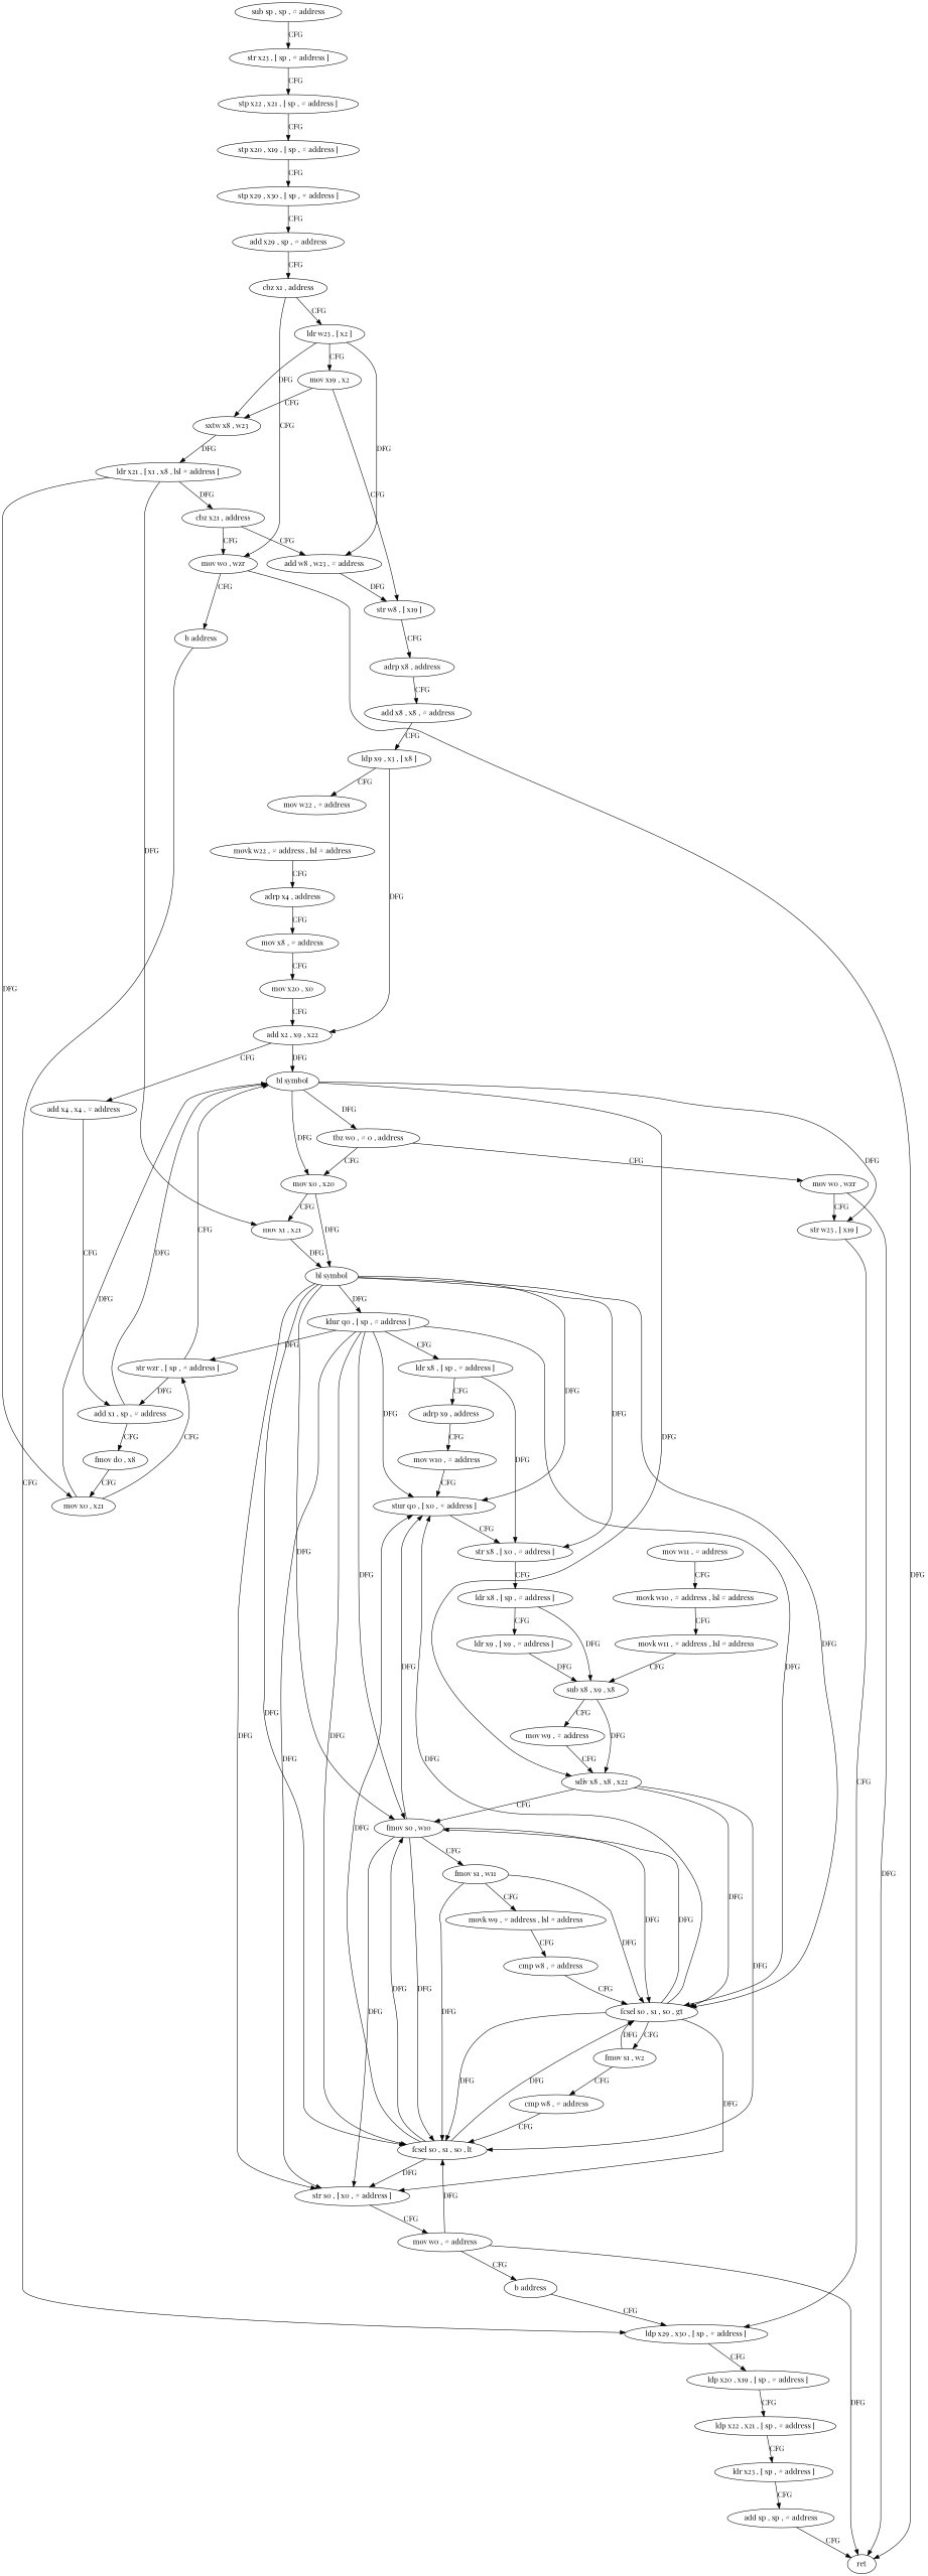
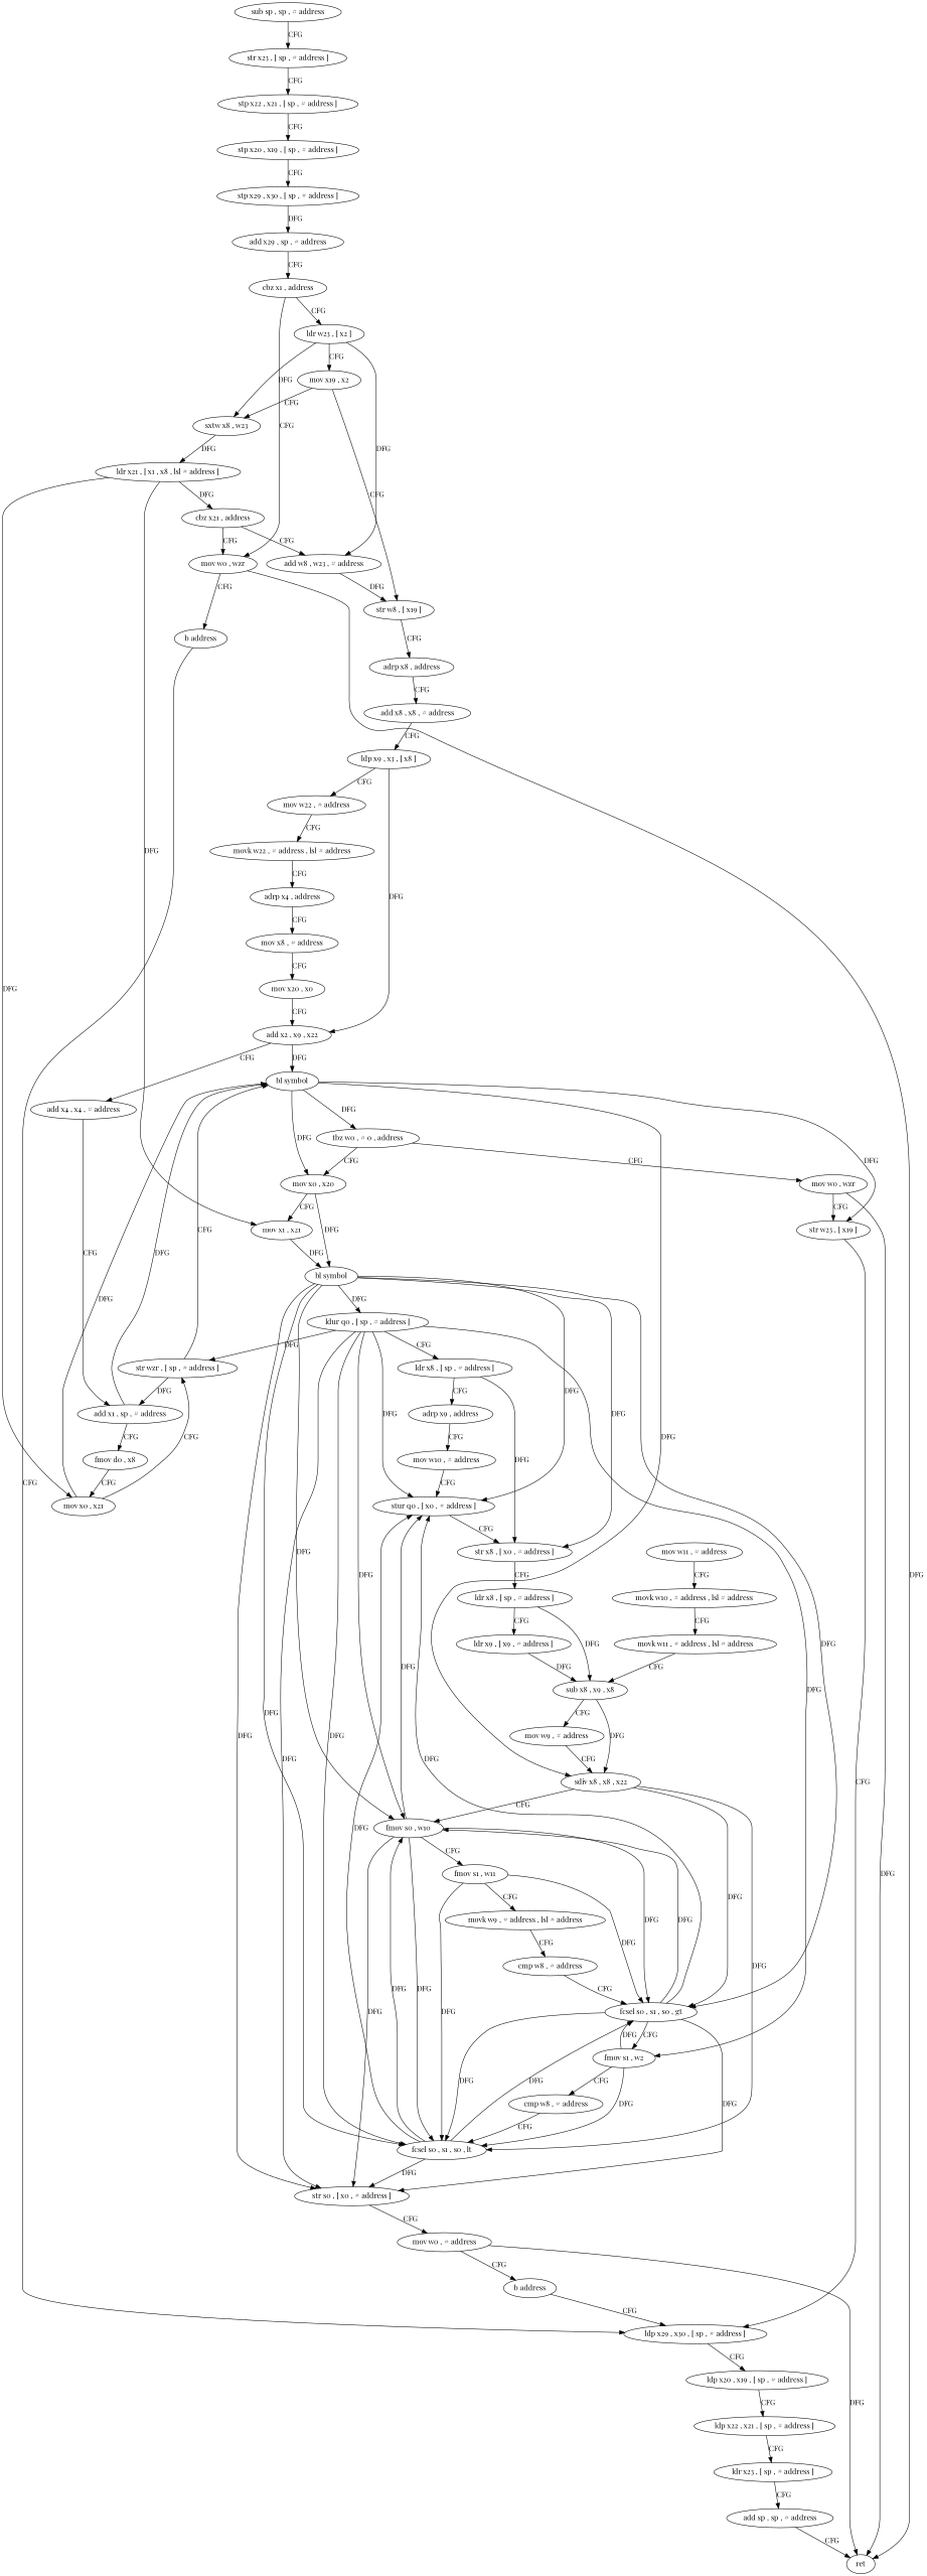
  digraph {
    fontname="Playfair Display"
    node [fontname="Playfair Display"]
    edge [fontname="Playfair Display"]
    n1 [label="sub sp , sp , # address"]
    n2 [label="str x23 , [ sp , # address ]"]
    n3 [label="stp x22 , x21 , [ sp , # address ]"]
    n4 [label="stp x20 , x19 , [ sp , # address ]"]
    n5 [label="stp x29 , x30 , [ sp , # address ]"]
    n6 [label="add x29 , sp , # address"]
    n7 [label="cbz x1 , address"]
    n8 [label="mov w0 , wzr"]
    n9 [label="ldr w23 , [ x2 ]"]
    n10 [label="b address"]
    n11 [label=ret]
    n12 [label="mov x19 , x2"]
    n13 [label="sxtw x8 , w23"]
    n14 [label="add w8 , w23 , # address"]
    n15 [label="ldp x29 , x30 , [ sp , # address ]"]
    n16 [label="str w8 , [ x19 ]"]
    n17 [label="ldr x21 , [ x1 , x8 , lsl # address ]"]
    n18 [label="ldp x20 , x19 , [ sp , # address ]"]
    n19 [label="ldp x22 , x21 , [ sp , # address ]"]
    n20 [label="adrp x8 , address"]
    n21 [label="cbz x21 , address"]
    n22 [label="mov x0 , x21"]
    n23 [label="mov x1 , x21"]
    n24 [label="bl symbol"]
    n25 [label="str wzr , [ sp , # address ]"]
    n26 [label="bl symbol"]
    n27 [label="ldr x23 , [ sp , # address ]"]
    n28 [label="add sp , sp , # address"]
    n29 [label="add x8 , x8 , # address"]
    n30 [label="ldp x9 , x3 , [ x8 ]"]
    n31 [label="mov w22 , # address"]
    n32 [label="add x2 , x9 , x22"]
    n33 [label="movk w22 , # address , lsl # address"]
    n34 [label="add x4 , x4 , # address"]
    n35 [label="adrp x4 , address"]
    n36 [label="mov x8 , # address"]
    n37 [label="mov x20 , x0"]
    n38 [label="add x1 , sp , # address"]
    n39 [label="tbz w0 , # 0 , address"]
    n40 [label="mov x0 , x20"]
    n41 [label="str w23 , [ x19 ]"]
    n42 [label="sdiv x8 , x8 , x22"]
    n43 [label="fmov d0 , x8"]
    n44 [label="ldur q0 , [ sp , # address ]"]
    n45 [label="stur q0 , [ x0 , # address ]"]
    n46 [label="fmov s0 , w10"]
    n47 [label="fcsel s0 , s1 , s0 , gt"]
    n48 [label="fcsel s0 , s1 , s0 , lt"]
    n49 [label="str s0 , [ x0 , # address ]"]
    n50 [label="ldr x8 , [ sp , # address ]"]
    n51 [label="mov w0 , wzr"]
    n52 [label="str x8 , [ x0 , # address ]"]
    n53 [label="ldr x8 , [ sp , # address ]"]
    n54 [label="fmov s1 , w11"]
    n55 [label="fmov s1 , w2"]
    n56 [label="mov w0 , # address"]
    n57 [label="adrp x9 , address"]
    n58 [label="mov w10 , # address"]
    n59 [label="ldr x9 , [ x9 , # address ]"]
    n60 [label="sub x8 , x9 , x8"]
    n61 [label="mov w9 , # address"]
    n62 [label="mov w11 , # address"]
    n63 [label="movk w10 , # address , lsl # address"]
    n64 [label="movk w11 , # address , lsl # address"]
    n65 [label="movk w9 , # address , lsl # address"]
    n66 [label="cmp w8 , # address"]
    n67 [label="cmp w8 , # address"]
    n68 [label="b address"]
    n1 -> n2 [label=CFG]
    n2 -> n3 [label=CFG]
    n3 -> n4 [label=CFG]
    n4 -> n5 [label=CFG]
-   n5 -> n6 [label=CFG]
+   n5 -> n6 [label=DFG]
    n6 -> n7 [label=CFG]
    n7 -> n8 [label=CFG]
    n7 -> n9 [label=CFG]
    n8 -> n10 [label=CFG]
    n8 -> n11 [label=DFG]
    n9 -> n12 [label=CFG]
    n9 -> n13 [label=DFG]
    n9 -> n14 [label=DFG]
    n10 -> n15 [label=CFG]
    n12 -> n13 [label=CFG]
    n12 -> n16 [label=CFG]
    n13 -> n17 [label=DFG]
    n14 -> n16 [label=DFG]
    n15 -> n18 [label=CFG]
    n16 -> n20 [label=CFG]
    n17 -> n21 [label=DFG]
    n17 -> n22 [label=DFG]
    n17 -> n23 [label=DFG]
    n18 -> n19 [label=CFG]
    n19 -> n27 [label=CFG]
    n20 -> n29 [label=CFG]
    n21 -> n8 [label=CFG]
    n21 -> n14 [label=CFG]
    n22 -> n24 [label=DFG]
    n22 -> n25 [label=CFG]
    n23 -> n26 [label=DFG]
    n24 -> n39 [label=DFG]
    n24 -> n40 [label=DFG]
    n24 -> n41 [label=DFG]
    n24 -> n42 [label=DFG]
    n25 -> n24 [label=CFG]
    n25 -> n38 [label=DFG]
    n26 -> n44 [label=DFG]
    n26 -> n45 [label=DFG]
    n26 -> n46 [label=DFG]
    n26 -> n47 [label=DFG]
    n26 -> n48 [label=DFG]
    n26 -> n49 [label=DFG]
    n26 -> n52 [label=DFG]
    n27 -> n28 [label=CFG]
    n28 -> n11 [label=CFG]
    n29 -> n30 [label=CFG]
    n30 -> n31 [label=CFG]
    n30 -> n32 [label=DFG]
+   n31 -> n33 [label=CFG]
    n32 -> n24 [label=DFG]
    n32 -> n34 [label=CFG]
    n33 -> n35 [label=CFG]
    n34 -> n38 [label=CFG]
    n35 -> n36 [label=CFG]
    n36 -> n37 [label=CFG]
    n37 -> n32 [label=CFG]
    n38 -> n24 [label=DFG]
    n38 -> n43 [label=CFG]
    n39 -> n40 [label=CFG]
    n39 -> n51 [label=CFG]
    n40 -> n23 [label=CFG]
    n40 -> n26 [label=DFG]
    n41 -> n15 [label=CFG]
    n42 -> n46 [label=CFG]
    n42 -> n47 [label=DFG]
    n42 -> n48 [label=DFG]
    n43 -> n22 [label=CFG]
    n44 -> n25 [label=DFG]
    n44 -> n45 [label=DFG]
    n44 -> n46 [label=DFG]
-   n44 -> n47 [label=DFG]
+   n44 -> n55 [label=DFG]
    n44 -> n48 [label=DFG]
    n44 -> n49 [label=DFG]
    n44 -> n50 [label=CFG]
    n45 -> n52 [label=CFG]
    n46 -> n45 [label=DFG]
    n46 -> n47 [label=DFG]
    n46 -> n48 [label=DFG]
    n46 -> n49 [label=DFG]
    n46 -> n54 [label=CFG]
    n47 -> n45 [label=DFG]
    n47 -> n46 [label=DFG]
    n47 -> n48 [label=DFG]
    n47 -> n49 [label=DFG]
    n47 -> n55 [label=CFG]
    n48 -> n45 [label=DFG]
    n48 -> n46 [label=DFG]
    n48 -> n47 [label=DFG]
    n48 -> n49 [label=DFG]
    n49 -> n56 [label=CFG]
    n50 -> n52 [label=DFG]
    n50 -> n57 [label=CFG]
    n51 -> n11 [label=DFG]
    n51 -> n41 [label=CFG]
    n52 -> n53 [label=CFG]
    n53 -> n59 [label=CFG]
    n53 -> n60 [label=DFG]
    n54 -> n47 [label=DFG]
    n54 -> n48 [label=DFG]
    n54 -> n65 [label=CFG]
    n55 -> n47 [label=DFG]
-   n56 -> n48 [label=DFG]
+   n55 -> n48 [label=DFG]
    n55 -> n67 [label=CFG]
    n56 -> n11 [label=DFG]
    n56 -> n68 [label=CFG]
    n57 -> n58 [label=CFG]
    n58 -> n45 [label=CFG]
    n59 -> n60 [label=DFG]
    n60 -> n42 [label=DFG]
    n60 -> n61 [label=CFG]
    n61 -> n42 [label=CFG]
    n62 -> n63 [label=CFG]
    n63 -> n64 [label=CFG]
    n64 -> n60 [label=CFG]
    n65 -> n66 [label=CFG]
    n66 -> n47 [label=CFG]
    n67 -> n48 [label=CFG]
    n68 -> n15 [label=CFG]
  }
